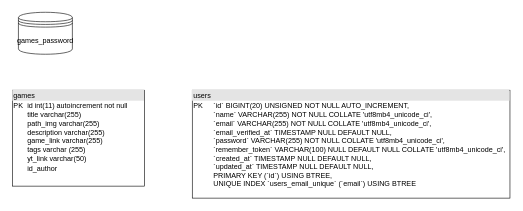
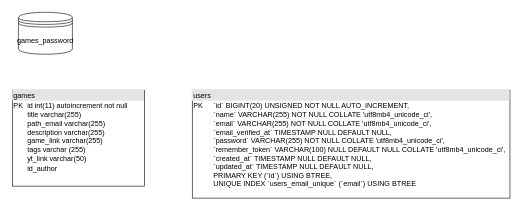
  <mxCell id="0" />
  <mxCell id="1" parent="0" />
  <mxCell id="2" value="games_password" style="shape=datastore;whiteSpace=wrap;html=1;" vertex="1" parent="1"><mxGeometry x="30" y="20" width="90" height="70" as="geometry" /></mxCell>
- <mxCell id="3" value="&lt;div style=&quot;box-sizing:border-box;width:100%;background:#e4e4e4;padding:2px;&quot;&gt;games&lt;/div&gt;&lt;table style=&quot;width:100%;font-size:1em;&quot; cellpadding=&quot;2&quot; cellspacing=&quot;0&quot;&gt;&lt;tbody&gt;&lt;tr&gt;&lt;td&gt;PK&lt;br&gt;&lt;br&gt;&lt;br&gt;&lt;br&gt;&lt;br&gt;&lt;br&gt;&lt;br&gt;&lt;/td&gt;&lt;td&gt;id int(11) autoincrement not null&lt;br&gt;title varchar(255)&lt;br&gt;path_img varchar(255)&lt;br&gt;description varchar(255)&lt;br&gt;game_link varchar(255)&lt;br&gt;tags varchar (255)&lt;br&gt;yt_link varchar(50)&lt;/td&gt;&lt;/tr&gt;&lt;tr&gt;&lt;td&gt;&lt;br&gt;&lt;/td&gt;&lt;td&gt;id_author&amp;nbsp;&lt;/td&gt;&lt;/tr&gt;&lt;tr&gt;&lt;td&gt;&lt;/td&gt;&lt;td&gt;&lt;br&gt;&lt;/td&gt;&lt;/tr&gt;&lt;/tbody&gt;&lt;/table&gt;" style="verticalAlign=top;align=left;overflow=fill;html=1;whiteSpace=wrap;" vertex="1" parent="1"><mxGeometry x="20" y="150" width="220" height="160" as="geometry" /></mxCell>
+ <mxCell id="3" value="&lt;div style=&quot;box-sizing:border-box;width:100%;background:#e4e4e4;padding:2px;&quot;&gt;games&lt;/div&gt;&lt;table style=&quot;width:100%;font-size:1em;&quot; cellpadding=&quot;2&quot; cellspacing=&quot;0&quot;&gt;&lt;tbody&gt;&lt;tr&gt;&lt;td&gt;PK&lt;br&gt;&lt;br&gt;&lt;br&gt;&lt;br&gt;&lt;br&gt;&lt;br&gt;&lt;br&gt;&lt;/td&gt;&lt;td&gt;id int(11) autoincrement not null&lt;br&gt;title varchar(255)&lt;br&gt;path_email varchar(255)&lt;br&gt;description varchar(255)&lt;br&gt;game_link varchar(255)&lt;br&gt;tags varchar (255)&lt;br&gt;yt_link varchar(50)&lt;/td&gt;&lt;/tr&gt;&lt;tr&gt;&lt;td&gt;&lt;br&gt;&lt;/td&gt;&lt;td&gt;id_author&amp;nbsp;&lt;/td&gt;&lt;/tr&gt;&lt;tr&gt;&lt;td&gt;&lt;/td&gt;&lt;td&gt;&lt;br&gt;&lt;/td&gt;&lt;/tr&gt;&lt;/tbody&gt;&lt;/table&gt;" style="verticalAlign=top;align=left;overflow=fill;html=1;whiteSpace=wrap;" vertex="1" parent="1"><mxGeometry x="20" y="150" width="220" height="160" as="geometry" /></mxCell>
  <mxCell id="4" value="&lt;div style=&quot;box-sizing:border-box;width:100%;background:#e4e4e4;padding:2px;&quot;&gt;users&lt;/div&gt;&lt;table style=&quot;width:100%;font-size:1em;&quot; cellpadding=&quot;2&quot; cellspacing=&quot;0&quot;&gt;&lt;tbody&gt;&lt;tr&gt;&lt;td&gt;PK&lt;br&gt;&lt;br&gt;&lt;br&gt;&lt;br&gt;&lt;br&gt;&lt;br&gt;&lt;br&gt;&lt;br&gt;&lt;br&gt;&lt;br&gt;&lt;/td&gt;&lt;td&gt;&amp;nbsp; &amp;nbsp; `id` BIGINT(20) UNSIGNED NOT NULL AUTO_INCREMENT,&lt;br style=&quot;border-color: var(--border-color); padding: 0px; margin: 0px;&quot;&gt;&amp;nbsp;&amp;nbsp;&amp;nbsp;&amp;nbsp;`name` VARCHAR(255) NOT NULL COLLATE 'utf8mb4_unicode_ci',&lt;br style=&quot;border-color: var(--border-color); padding: 0px; margin: 0px;&quot;&gt;&amp;nbsp;&amp;nbsp;&amp;nbsp;&amp;nbsp;`email` VARCHAR(255) NOT NULL COLLATE 'utf8mb4_unicode_ci',&lt;br style=&quot;border-color: var(--border-color); padding: 0px; margin: 0px;&quot;&gt;&amp;nbsp;&amp;nbsp;&amp;nbsp;&amp;nbsp;`email_verified_at` TIMESTAMP NULL DEFAULT NULL,&lt;br style=&quot;border-color: var(--border-color); padding: 0px; margin: 0px;&quot;&gt;&amp;nbsp;&amp;nbsp;&amp;nbsp;&amp;nbsp;`password` VARCHAR(255) NOT NULL COLLATE 'utf8mb4_unicode_ci',&lt;br style=&quot;border-color: var(--border-color); padding: 0px; margin: 0px;&quot;&gt;&amp;nbsp;&amp;nbsp;&amp;nbsp;&amp;nbsp;`remember_token` VARCHAR(100) NULL DEFAULT NULL COLLATE 'utf8mb4_unicode_ci',&lt;br style=&quot;border-color: var(--border-color); padding: 0px; margin: 0px;&quot;&gt;&amp;nbsp;&amp;nbsp;&amp;nbsp;&amp;nbsp;`created_at` TIMESTAMP NULL DEFAULT NULL,&lt;br style=&quot;border-color: var(--border-color); padding: 0px; margin: 0px;&quot;&gt;&amp;nbsp;&amp;nbsp;&amp;nbsp;&amp;nbsp;`updated_at` TIMESTAMP NULL DEFAULT NULL,&lt;br style=&quot;border-color: var(--border-color); padding: 0px; margin: 0px;&quot;&gt;&amp;nbsp;&amp;nbsp;&amp;nbsp;&amp;nbsp;PRIMARY KEY (`id`) USING BTREE,&lt;br style=&quot;border-color: var(--border-color); padding: 0px; margin: 0px;&quot;&gt;&amp;nbsp;&amp;nbsp;&amp;nbsp;&amp;nbsp;UNIQUE INDEX `users_email_unique` (`email`) USING BTREE&lt;br&gt;&lt;/td&gt;&lt;/tr&gt;&lt;tr&gt;&lt;td&gt;&lt;/td&gt;&lt;td&gt;&lt;br&gt;&lt;/td&gt;&lt;/tr&gt;&lt;/tbody&gt;&lt;/table&gt;" style="verticalAlign=top;align=left;overflow=fill;html=1;whiteSpace=wrap;" vertex="1" parent="1"><mxGeometry x="320" y="150" width="530" height="180" as="geometry" /></mxCell>
